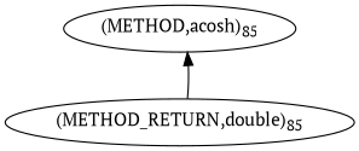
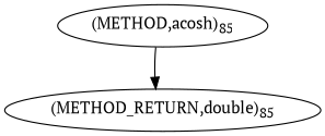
  digraph {
    fontname="PT Serif"
    node [fontname="PT Serif"]
    n1 [label=<(METHOD,acosh)<SUB>85</SUB>>]
    n2 [label=<(METHOD_RETURN,double)<SUB>85</SUB>>]
-   n2 -> n1 [fontname="PT Serif"]
+   n1 -> n2 [fontname="PT Serif"]
  }
